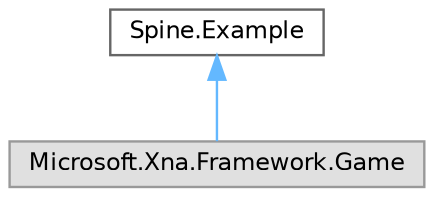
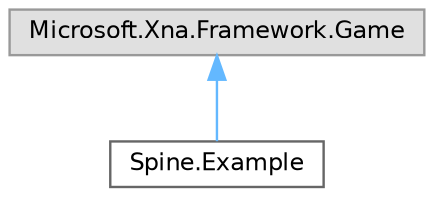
  digraph {
    rankdir=TB
    node [fontname=Helvetica fontsize=10 shape=box style=filled]
    n1 [color=grey60 fillcolor="#E0E0E0" height=0.2 label="Microsoft.Xna.Framework.Game" width=0.4]
    n2 [color=grey40 fillcolor=white height=0.2 label="Spine.Example" width=0.4]
-   n2 -> n1 [color=steelblue1 dir=back fontname=Helvetica fontsize=10 labelfontname=Helvetica labelfontsize=10 style=solid]
+   n1 -> n2 [color=steelblue1 dir=back fontname=Helvetica fontsize=10 labelfontname=Helvetica labelfontsize=10 style=solid]
  }
